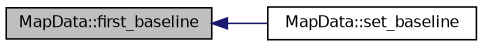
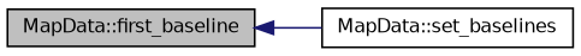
  digraph {
    rankdir=LR
    node [color=black fontname=Helvetica fontsize=10 shape=record style=filled]
    n1 [fillcolor=grey75 fontcolor=black height=0.2 label="MapData::first_baseline" width=0.4]
-   n2 [fillcolor=white height=0.2 label="MapData::set_baseline" width=0.4]
+   n2 [fillcolor=white height=0.2 label="MapData::set_baselines" width=0.4]
    n1 -> n2 [color=midnightblue dir=back fontname=Helvetica fontsize=10 labelfontname=Helvetica labelfontsize=10 style=solid]
  }
